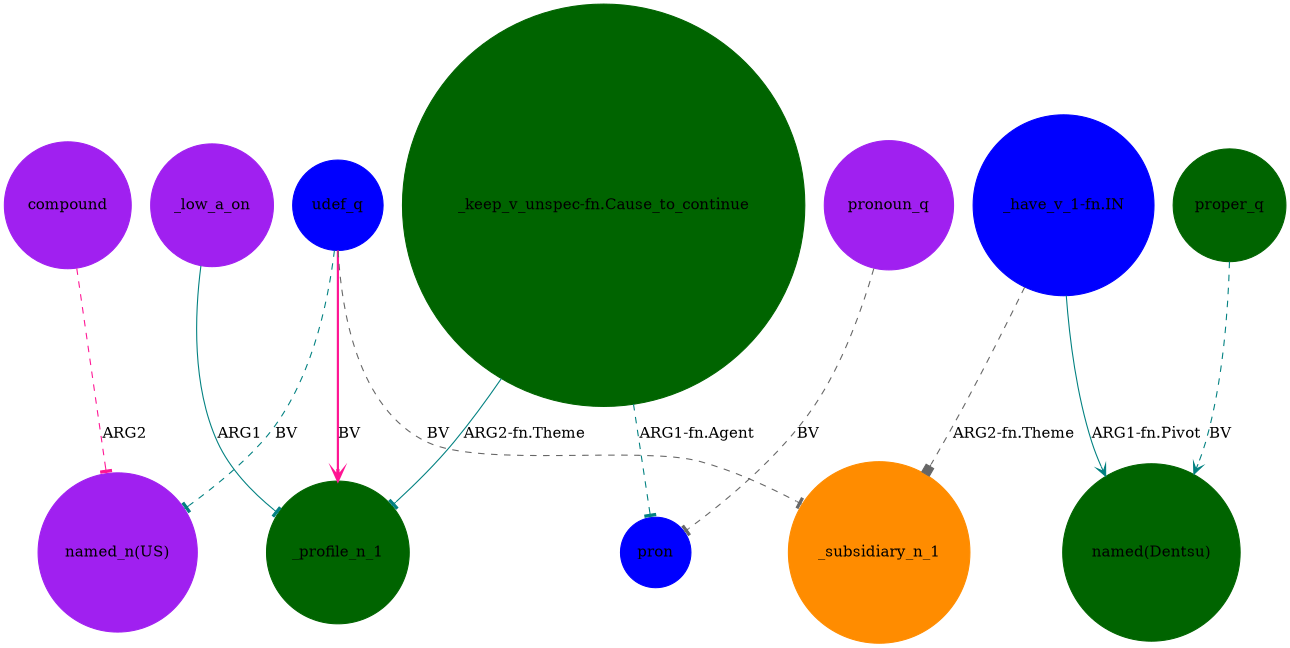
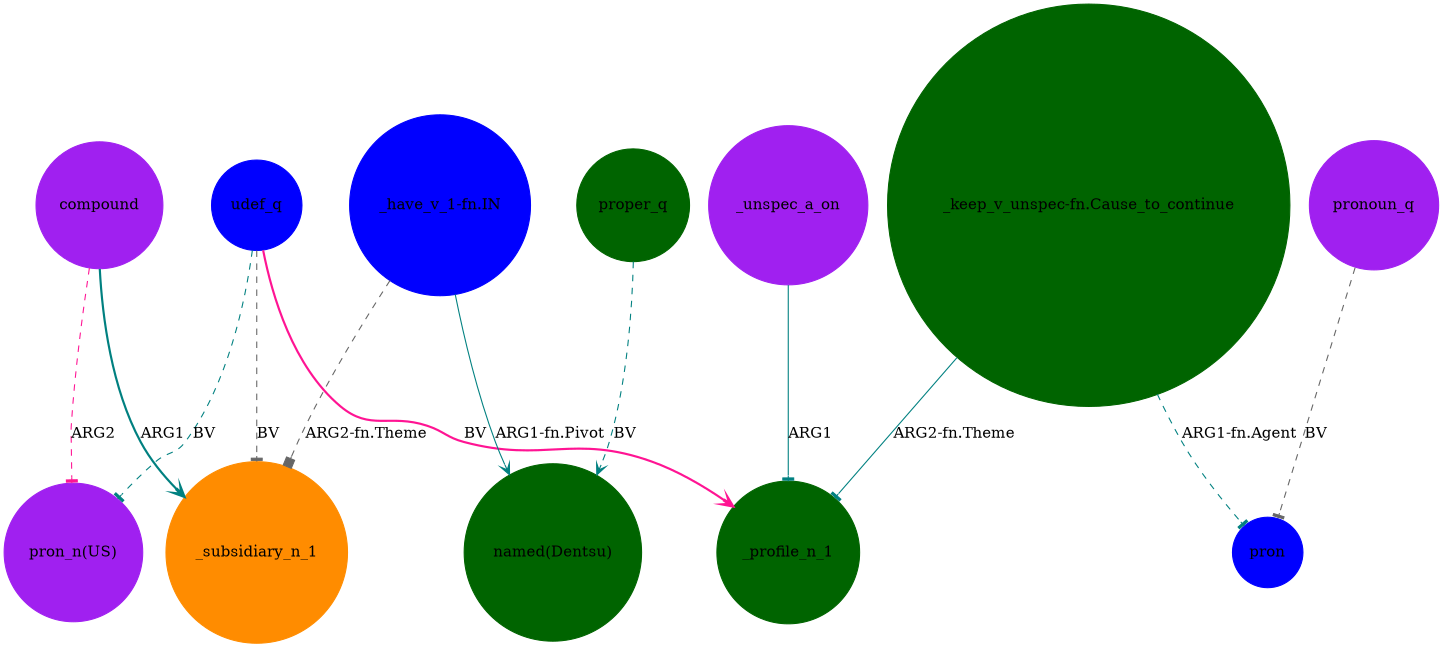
  digraph {
    node [color=purple shape=circle style=filled]
    edge [arrowhead=tee color=teal style=dashed]
    udef_q [color=blue]
-   "named_n(US)"
+   "named_n(US)" [label="pron_n(US)"]
    _profile_n_1 [color=darkgreen]
    _subsidiary_n_1 [color=darkorange]
    "_have_v_1-fn.IN" [color=blue]
    "named(Dentsu)" [color=darkgreen]
    "_keep_v_unspec-fn.Cause_to_continue" [color=darkgreen]
    pron [color=blue]
-   _low_a_on
+   _low_a_on [label=_unspec_a_on]
    proper_q [color=darkgreen]
    compound
    pronoun_q
    udef_q -> "named_n(US)" [label=BV]
    udef_q -> _profile_n_1 [arrowhead=vee color=deeppink label=BV style=bold]
    udef_q -> _subsidiary_n_1 [color=gray40 label=BV]
    "_have_v_1-fn.IN" -> _subsidiary_n_1 [arrowhead=box color=gray40 label="ARG2-fn.Theme"]
    "_have_v_1-fn.IN" -> "named(Dentsu)" [arrowhead=vee label="ARG1-fn.Pivot" style=solid]
    "_keep_v_unspec-fn.Cause_to_continue" -> _profile_n_1 [label="ARG2-fn.Theme" style=solid]
    "_keep_v_unspec-fn.Cause_to_continue" -> pron [label="ARG1-fn.Agent"]
    _low_a_on -> _profile_n_1 [label=ARG1 style=solid]
    proper_q -> "named(Dentsu)" [arrowhead=vee label=BV]
    compound -> "named_n(US)" [color=deeppink label=ARG2]
+   compound -> _subsidiary_n_1 [arrowhead=vee label=ARG1 style=bold]
    pronoun_q -> pron [color=gray40 label=BV]
  }
